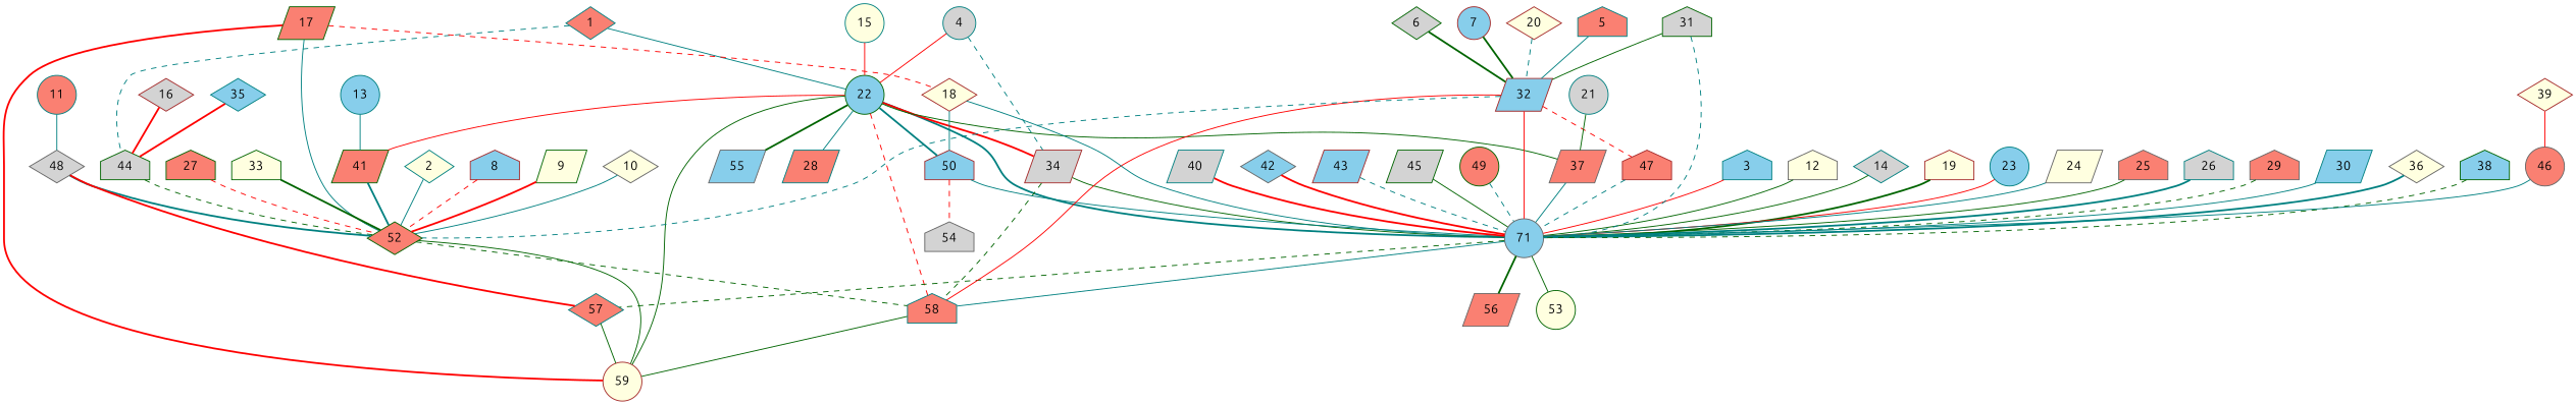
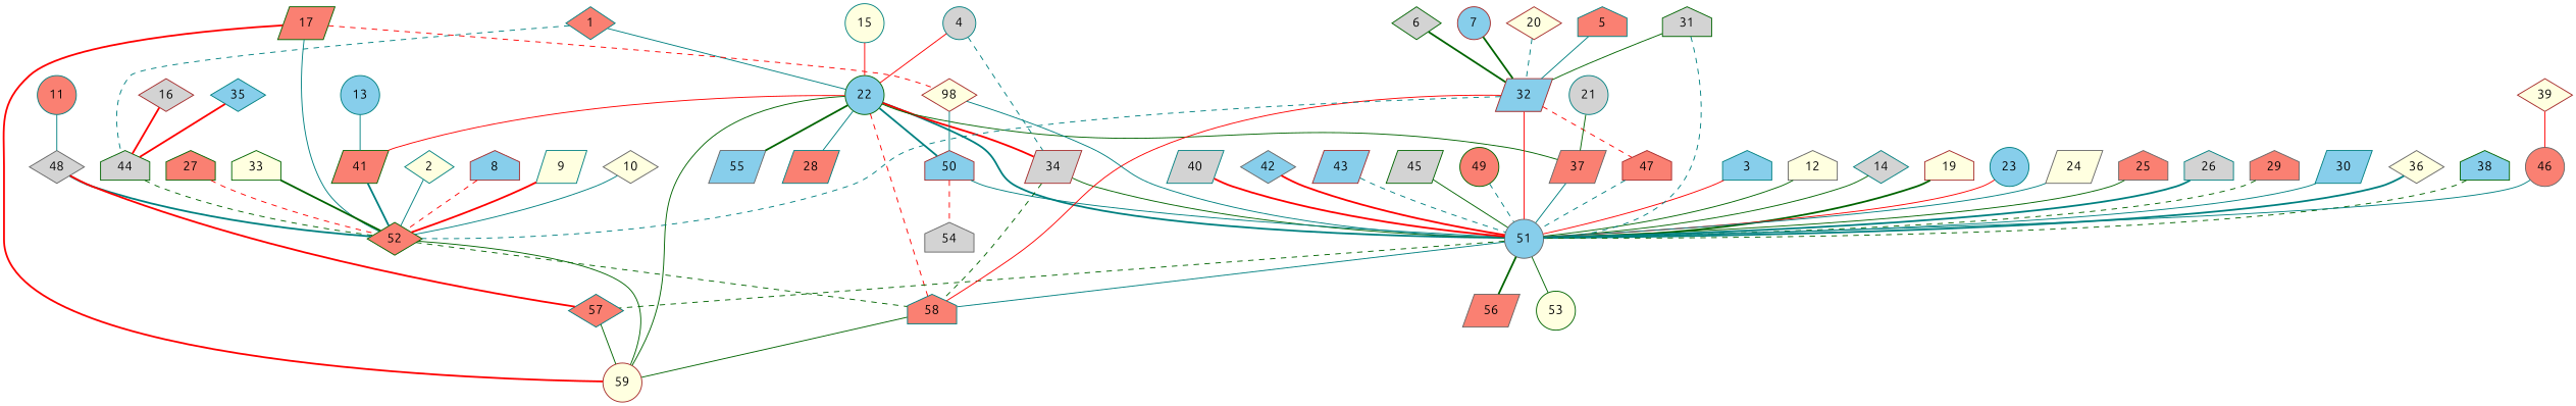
  graph {
    fontname=Ubuntu
    node [color=teal fillcolor=salmon fontname=Ubuntu shape=house style=filled]
    edge [color=teal fontname=Ubuntu style=solid weight=1.0]
    1 [shape=diamond]
    22 [color=darkgreen fillcolor=skyblue shape=circle]
    44 [color=darkgreen fillcolor=lightgrey]
-   51 [color=gray40 fillcolor=skyblue shape=circle label=71]
+   51 [color=gray40 fillcolor=skyblue shape=circle]
    34 [color=brown fillcolor=lightgrey shape=parallelogram]
    41 [color=darkgreen shape=parallelogram]
    59 [color=brown fillcolor=lightyellow shape=circle]
    50 [color=brown fillcolor=skyblue]
    28 [shape=parallelogram]
    37 [color=gray40 shape=parallelogram]
    55 [color=gray40 fillcolor=skyblue shape=parallelogram]
    58
    52 [color=darkgreen shape=diamond]
    2 [fillcolor=lightyellow shape=diamond]
    3 [fillcolor=skyblue]
    57 [shape=diamond]
    53 [color=darkgreen fillcolor=lightyellow shape=circle]
    56 [color=gray40 shape=parallelogram]
    4 [fillcolor=lightgrey shape=circle]
    32 [color=brown fillcolor=skyblue shape=parallelogram]
    5
    47 [color=brown]
    6 [color=darkgreen fillcolor=lightgrey shape=diamond]
    7 [color=brown fillcolor=skyblue shape=circle]
    8 [color=brown fillcolor=skyblue]
-   9 [color=darkgreen fillcolor=lightyellow shape=parallelogram]
+   9 [fillcolor=lightyellow shape=parallelogram]
    10 [color=gray40 fillcolor=lightyellow shape=diamond]
    11 [shape=circle]
    48 [color=gray40 fillcolor=lightgrey shape=diamond]
    12 [color=gray40 fillcolor=lightyellow]
    13 [fillcolor=skyblue shape=circle]
    14 [fillcolor=lightgrey shape=diamond]
    15 [fillcolor=lightyellow shape=circle]
    16 [color=brown fillcolor=lightgrey shape=diamond]
    17 [color=darkgreen shape=parallelogram]
-   18 [color=brown fillcolor=lightyellow shape=diamond]
+   18 [color=brown fillcolor=lightyellow shape=diamond label=98]
    54 [color=gray40 fillcolor=lightgrey]
    19 [color=brown fillcolor=lightyellow]
    20 [color=brown fillcolor=lightyellow shape=diamond]
    21 [fillcolor=lightgrey shape=circle]
    23 [fillcolor=skyblue shape=circle]
    24 [color=gray40 fillcolor=lightyellow shape=parallelogram]
    25 [color=gray40]
    26 [fillcolor=lightgrey]
    27 [color=darkgreen]
    29 [color=gray40]
    30 [fillcolor=skyblue shape=parallelogram]
    31 [color=darkgreen fillcolor=lightgrey]
    33 [color=darkgreen fillcolor=lightyellow]
    35 [fillcolor=skyblue shape=diamond]
    36 [color=gray40 fillcolor=lightyellow shape=diamond]
    38 [color=darkgreen fillcolor=skyblue]
    39 [color=brown fillcolor=lightyellow shape=diamond]
    46 [color=gray40 shape=circle]
    40 [fillcolor=lightgrey shape=parallelogram]
    42 [color=gray40 fillcolor=skyblue shape=diamond]
    43 [color=brown fillcolor=skyblue shape=parallelogram]
    45 [color=darkgreen fillcolor=lightgrey shape=parallelogram]
    49 [color=darkgreen shape=circle]
    1 -- 22
    1 -- 44 [style=dashed]
    22 -- 51 [style=bold weight=2.0]
    22 -- 34 [color=red style=bold]
    22 -- 41 [color=red]
    22 -- 59 [color=darkgreen]
    22 -- 50 [style=bold]
    22 -- 28
    22 -- 37 [color=darkgreen]
    22 -- 55 [color=darkgreen style=bold]
    22 -- 58 [color=red style=dashed weight=2.0]
    44 -- 52 [color=darkgreen style=dashed weight=2.0]
    51 -- 58 [weight=2.0]
    51 -- 57 [color=darkgreen style=dashed weight=2.0]
    51 -- 53 [color=darkgreen]
    51 -- 56 [color=darkgreen style=bold]
    34 -- 51 [color=darkgreen]
    34 -- 58 [color=darkgreen style=dashed]
    41 -- 52 [style=bold]
    50 -- 51 [weight=2.0]
    50 -- 54 [color=red style=dashed]
    37 -- 51
    58 -- 59 [color=darkgreen]
    52 -- 59 [color=darkgreen]
    52 -- 58 [color=darkgreen style=dashed]
    2 -- 52
    3 -- 51 [color=red]
    57 -- 59 [color=darkgreen weight=2.0]
    4 -- 22 [color=red]
    4 -- 34 [style=dashed]
    32 -- 51 [color=red weight=2.0]
    32 -- 58 [color=red]
    32 -- 52 [style=dashed]
    32 -- 47 [color=red style=dashed]
    5 -- 32
    47 -- 51 [style=dashed]
    6 -- 32 [color=darkgreen style=bold]
    7 -- 32 [color=darkgreen style=bold]
    8 -- 52 [color=red style=dashed]
    9 -- 52 [color=red style=bold]
    10 -- 52
    11 -- 48
    48 -- 52 [style=bold]
    48 -- 57 [color=red style=bold]
    12 -- 51 [color=darkgreen]
    13 -- 41
    14 -- 51 [color=darkgreen]
    15 -- 22 [color=red]
    16 -- 44 [color=red style=bold]
    17 -- 59 [color=red style=bold]
    17 -- 52
    17 -- 18 [color=red style=dashed]
    18 -- 51
    18 -- 50
    19 -- 51 [color=darkgreen style=bold]
    20 -- 32 [style=dashed]
    21 -- 37 [color=darkgreen]
    23 -- 51 [color=red]
    24 -- 51
    25 -- 51 [color=darkgreen]
    26 -- 51 [style=bold]
    27 -- 52 [color=red style=dashed]
    29 -- 51 [color=darkgreen style=dashed]
    30 -- 51
    31 -- 51 [style=dashed]
    31 -- 32 [color=darkgreen]
    33 -- 52 [color=darkgreen style=bold]
    35 -- 44 [color=red style=bold]
    36 -- 51 [style=bold]
    38 -- 51 [color=darkgreen style=dashed]
    39 -- 46 [color=red]
    46 -- 51
    40 -- 51 [color=red style=bold]
    42 -- 51 [color=red style=bold]
    43 -- 51 [style=dashed]
    45 -- 51 [color=darkgreen]
    49 -- 51 [style=dashed]
  }
